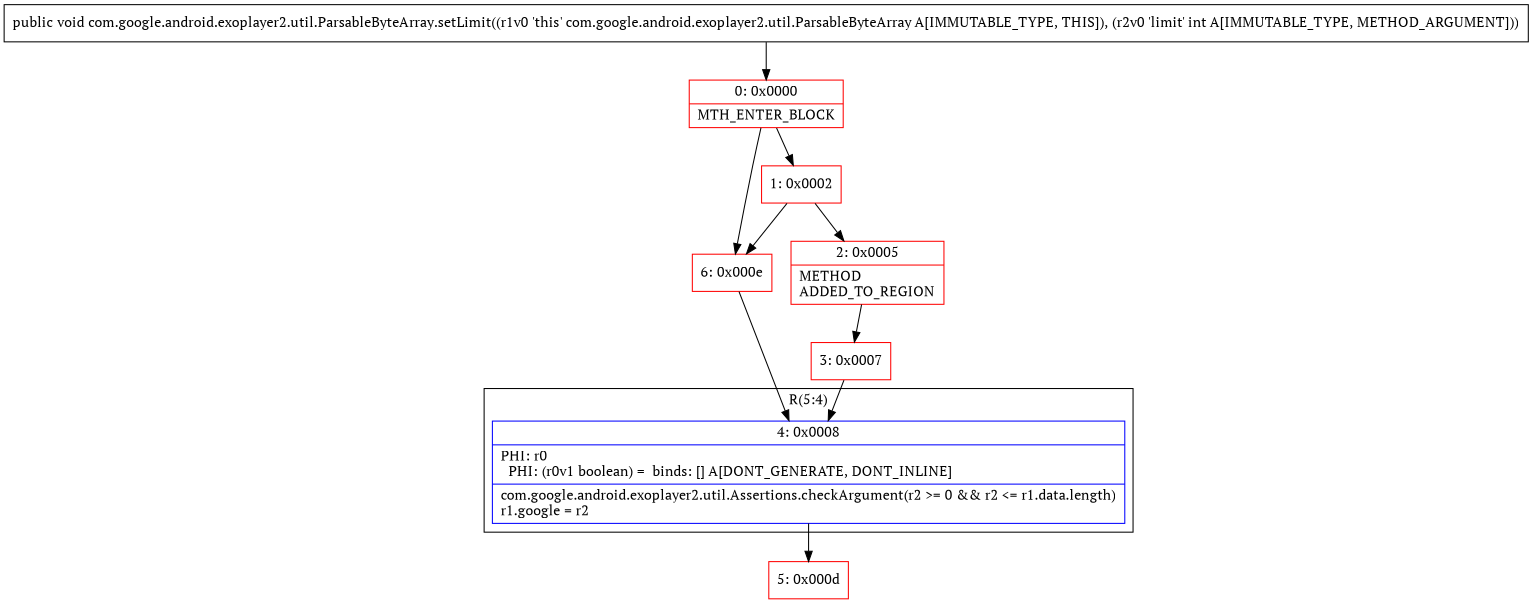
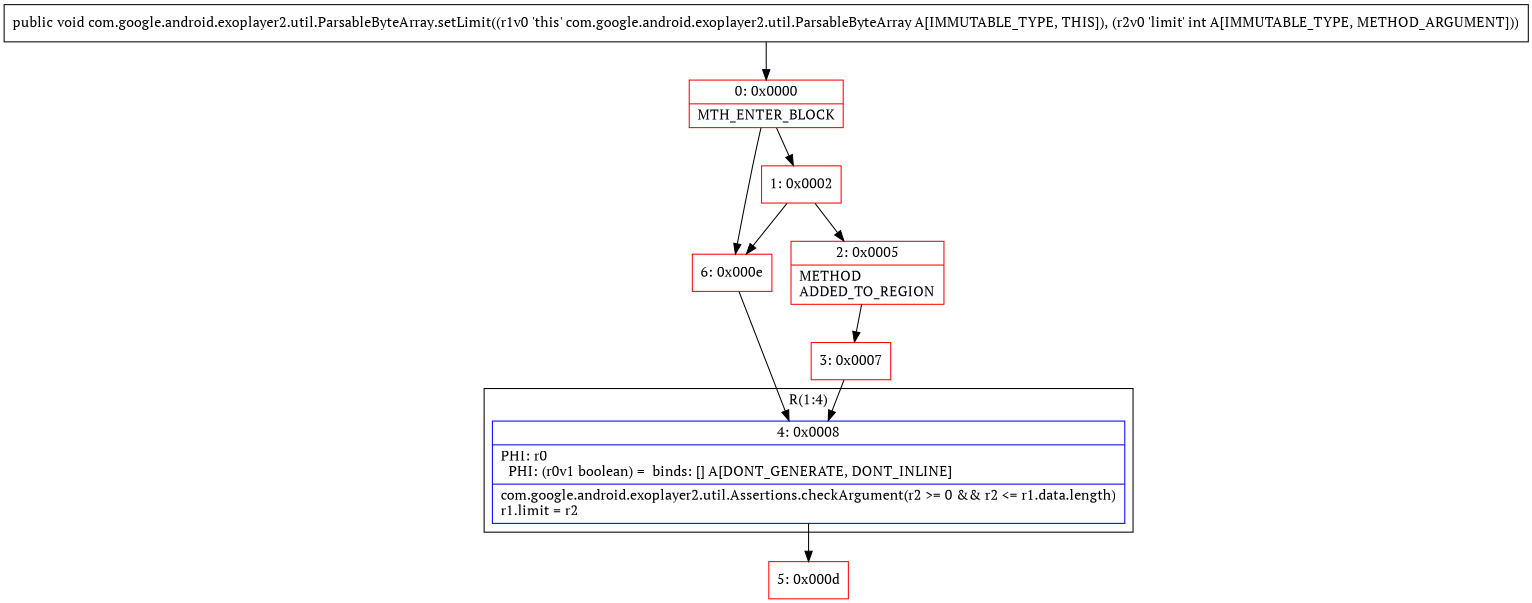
  digraph {
    fontname="PT Serif"
    node [color=red fontname="PT Serif" shape=record]
    edge [fontname="PT Serif"]
-   n1 [color=blue label="{4\:\ 0x0008|PHI: r0 \l  PHI: (r0v1 boolean) =  binds: [] A[DONT_GENERATE, DONT_INLINE]\l|com.google.android.exoplayer2.util.Assertions.checkArgument(r2 \>= 0 && r2 \<= r1.data.length)\lr1.google = r2\l}"]
+   n1 [color=blue label="{4\:\ 0x0008|PHI: r0 \l  PHI: (r0v1 boolean) =  binds: [] A[DONT_GENERATE, DONT_INLINE]\l|com.google.android.exoplayer2.util.Assertions.checkArgument(r2 \>= 0 && r2 \<= r1.data.length)\lr1.limit = r2\l}"]
    n2 [label="{5\:\ 0x000d}"]
    n3 [label="{0\:\ 0x0000|MTH_ENTER_BLOCK\l}"]
    n4 [label="{1\:\ 0x0002}"]
    n5 [label="{6\:\ 0x000e}"]
    n6 [label="{2\:\ 0x0005|METHOD\lADDED_TO_REGION\l}"]
    n7 [label="{3\:\ 0x0007}"]
    n8 [label="{public void com.google.android.exoplayer2.util.ParsableByteArray.setLimit((r1v0 'this' com.google.android.exoplayer2.util.ParsableByteArray A[IMMUTABLE_TYPE, THIS]), (r2v0 'limit' int A[IMMUTABLE_TYPE, METHOD_ARGUMENT])) }" color=""]
    subgraph cluster_1 {
-     label="R(5:4)"
+     label="R(1:4)"
      n1
    }
    n1 -> n2
    n3 -> n4
    n3 -> n5
    n4 -> n5
    n4 -> n6
    n5 -> n1
    n6 -> n7
    n7 -> n1
    n8 -> n3
  }
